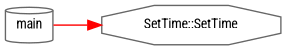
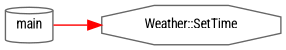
  digraph {
    rankdir=RL
    fontname="Roboto Condensed"
    node [fillcolor=white fontname="Roboto Condensed" fontsize=10 style=filled]
-   n1 [color=gray40 fontcolor=black height=0.2 label="SetTime::SetTime" shape=octagon width=0.4]
+   n1 [color=gray40 fontcolor=black height=0.2 label="Weather::SetTime" shape=octagon width=0.4]
    n2 [color=grey40 height=0.2 label=main shape=cylinder width=0.4]
    n1 -> n2 [color=red dir=back fontname="Roboto Condensed" fontsize=10 labelfontname=Helvetica labelfontsize=10 style=solid]
  }
